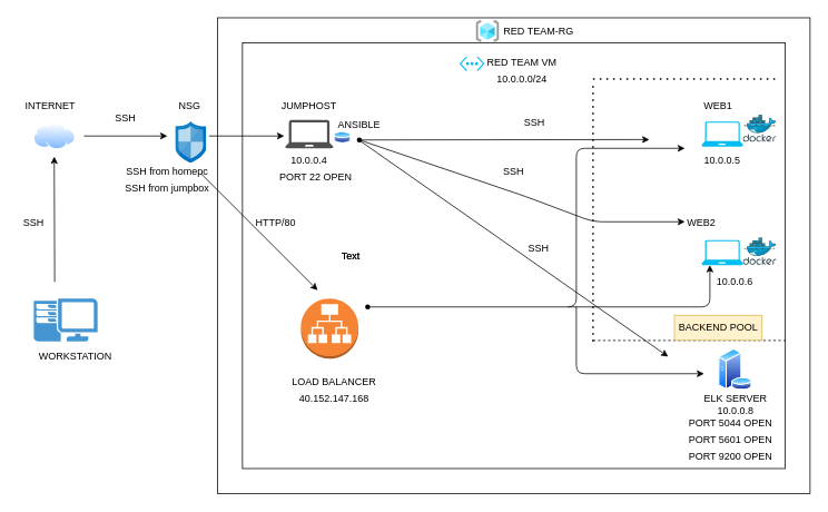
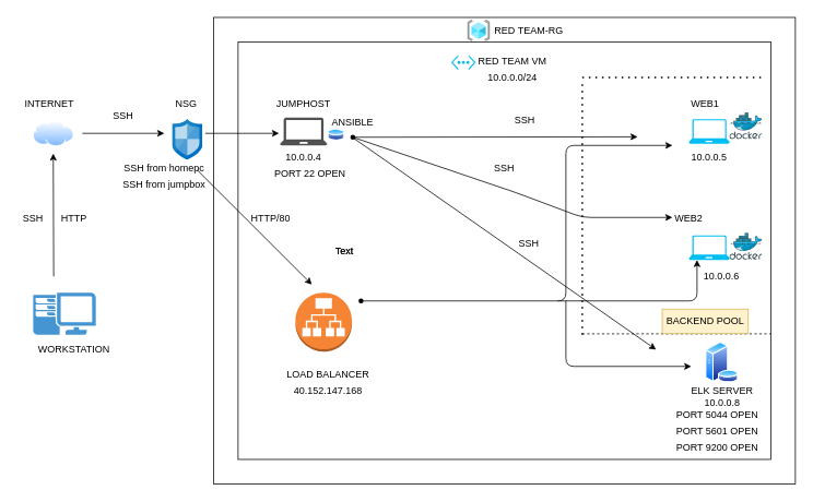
  <mxCell id="0" />
  <mxCell id="1" parent="0" />
  <mxCell id="2" value="" style="rounded=0;whiteSpace=wrap;html=1;" parent="1" vertex="1"><mxGeometry x="260" y="20.65" width="710" height="570" as="geometry" /></mxCell>
  <mxCell id="3" value="" style="rounded=0;whiteSpace=wrap;html=1;" parent="1" vertex="1"><mxGeometry x="290" y="50.65" width="650" height="510" as="geometry" /></mxCell>
  <mxCell id="4" value="RED TEAM-RG" style="text;html=1;strokeColor=none;fillColor=none;align=center;verticalAlign=middle;whiteSpace=wrap;rounded=0;" parent="1" vertex="1"><mxGeometry x="600" y="27" width="90" height="20" as="geometry" /></mxCell>
  <mxCell id="5" value="" style="aspect=fixed;html=1;points=[];align=center;image;fontSize=12;image=img/lib/azure2/general/Resource_Groups.svg;" parent="1" vertex="1"><mxGeometry x="570" y="23.83" width="28" height="26.35" as="geometry" /></mxCell>
  <mxCell id="6" value="" style="pointerEvents=1;shadow=0;dashed=0;html=1;strokeColor=none;fillColor=#4495D1;labelPosition=center;verticalLabelPosition=bottom;verticalAlign=top;align=center;outlineConnect=0;shape=mxgraph.veeam.2d.workstation;" parent="1" vertex="1"><mxGeometry x="40" y="357" width="76.4" height="51.2" as="geometry" /></mxCell>
  <mxCell id="7" value="" style="aspect=fixed;perimeter=ellipsePerimeter;html=1;align=center;shadow=0;dashed=0;spacingTop=3;image;image=img/lib/active_directory/internet_cloud.svg;" parent="1" vertex="1"><mxGeometry x="40" y="147" width="50" height="31.5" as="geometry" /></mxCell>
  <mxCell id="8" value="" style="sketch=0;aspect=fixed;html=1;points=[];align=center;image;fontSize=12;image=img/lib/mscae/Network_Security_Groups_Classic.svg;" parent="1" vertex="1"><mxGeometry x="210" y="145" width="37" height="50" as="geometry" /></mxCell>
  <mxCell id="9" value="" style="sketch=0;pointerEvents=1;shadow=0;dashed=0;html=1;strokeColor=none;fillColor=#505050;labelPosition=center;verticalLabelPosition=bottom;verticalAlign=top;outlineConnect=0;align=center;shape=mxgraph.office.devices.laptop;" parent="1" vertex="1"><mxGeometry x="341" y="143" width="58" height="34" as="geometry" /></mxCell>
  <mxCell id="10" value="" style="outlineConnect=0;dashed=0;verticalLabelPosition=bottom;verticalAlign=top;align=center;html=1;shape=mxgraph.aws3.application_load_balancer;fillColor=#F58534;gradientColor=none;" parent="1" vertex="1"><mxGeometry x="360" y="357" width="69" height="72" as="geometry" /></mxCell>
  <mxCell id="11" value="" style="endArrow=classic;html=1;" parent="1" edge="1"><mxGeometry width="50" height="50" relative="1" as="geometry"><mxPoint x="100" y="162.25" as="sourcePoint" /><mxPoint x="200" y="162.25" as="targetPoint" /></mxGeometry></mxCell>
  <mxCell id="12" value="" style="endArrow=classic;html=1;" parent="1" edge="1"><mxGeometry width="50" height="50" relative="1" as="geometry"><mxPoint x="65" y="337" as="sourcePoint" /><mxPoint x="64.5" y="187" as="targetPoint" /></mxGeometry></mxCell>
  <mxCell id="13" value="" style="verticalLabelPosition=bottom;html=1;verticalAlign=top;align=center;strokeColor=none;fillColor=#00BEF2;shape=mxgraph.azure.virtual_network;pointerEvents=1;" parent="1" vertex="1"><mxGeometry x="550" y="67" width="30" height="17.5" as="geometry" /></mxCell>
  <mxCell id="14" value="RED TEAM VM" style="text;html=1;strokeColor=none;fillColor=none;align=center;verticalAlign=middle;whiteSpace=wrap;rounded=0;" parent="1" vertex="1"><mxGeometry x="570" y="64.5" width="110" height="20" as="geometry" /></mxCell>
  <mxCell id="15" value="" style="verticalLabelPosition=bottom;html=1;verticalAlign=top;align=center;strokeColor=none;fillColor=#00BEF2;shape=mxgraph.azure.laptop;pointerEvents=1;" parent="1" vertex="1"><mxGeometry x="840" y="145" width="50" height="30" as="geometry" /></mxCell>
  <mxCell id="16" value="" style="verticalLabelPosition=bottom;html=1;verticalAlign=top;align=center;strokeColor=none;fillColor=#00BEF2;shape=mxgraph.azure.laptop;pointerEvents=1;" parent="1" vertex="1"><mxGeometry x="840" y="287" width="50" height="30" as="geometry" /></mxCell>
  <mxCell id="17" value="" style="aspect=fixed;perimeter=ellipsePerimeter;html=1;align=center;shadow=0;dashed=0;spacingTop=3;image;image=img/lib/active_directory/database_server.svg;" parent="1" vertex="1"><mxGeometry x="860" y="417" width="41" height="50" as="geometry" /></mxCell>
  <mxCell id="18" value="WORKSTATION" style="text;html=1;strokeColor=none;fillColor=none;align=center;verticalAlign=middle;whiteSpace=wrap;rounded=0;" parent="1" vertex="1"><mxGeometry x="70" y="417" width="40" height="20" as="geometry" /></mxCell>
  <mxCell id="19" value="INTERNET" style="text;html=1;strokeColor=none;fillColor=none;align=center;verticalAlign=middle;whiteSpace=wrap;rounded=0;" parent="1" vertex="1"><mxGeometry x="40" y="117" width="40" height="20" as="geometry" /></mxCell>
  <mxCell id="20" value="NSG" style="text;html=1;strokeColor=none;fillColor=none;align=center;verticalAlign=middle;whiteSpace=wrap;rounded=0;" parent="1" vertex="1"><mxGeometry x="207" y="117" width="40" height="20" as="geometry" /></mxCell>
  <mxCell id="21" value="JUMPHOST" style="text;html=1;strokeColor=none;fillColor=none;align=center;verticalAlign=middle;whiteSpace=wrap;rounded=0;" parent="1" vertex="1"><mxGeometry x="350" y="117" width="40" height="20" as="geometry" /></mxCell>
  <mxCell id="22" value="ANSIBLE" style="text;html=1;strokeColor=none;fillColor=none;align=center;verticalAlign=middle;whiteSpace=wrap;rounded=0;" parent="1" vertex="1"><mxGeometry x="410" y="138.5" width="40" height="20" as="geometry" /></mxCell>
  <mxCell id="23" value="LOAD BALANCER" style="text;html=1;strokeColor=none;fillColor=none;align=center;verticalAlign=middle;whiteSpace=wrap;rounded=0;" parent="1" vertex="1"><mxGeometry x="340" y="447" width="120" height="20" as="geometry" /></mxCell>
  <mxCell id="24" value="WEB1" style="text;html=1;strokeColor=none;fillColor=none;align=center;verticalAlign=middle;whiteSpace=wrap;rounded=0;" parent="1" vertex="1"><mxGeometry x="840" y="117" width="40" height="20" as="geometry" /></mxCell>
  <mxCell id="25" value="WEB2" style="text;html=1;strokeColor=none;fillColor=none;align=center;verticalAlign=middle;whiteSpace=wrap;rounded=0;" parent="1" vertex="1"><mxGeometry x="820" y="257" width="40" height="20" as="geometry" /></mxCell>
  <mxCell id="26" value="ELK SERVER" style="text;html=1;strokeColor=none;fillColor=none;align=center;verticalAlign=middle;whiteSpace=wrap;rounded=0;" parent="1" vertex="1"><mxGeometry x="835.5" y="467" width="90" height="20" as="geometry" /></mxCell>
  <mxCell id="27" value="" style="endArrow=classic;html=1;" parent="1" edge="1"><mxGeometry width="50" height="50" relative="1" as="geometry"><mxPoint x="250" y="162.25" as="sourcePoint" /><mxPoint x="340" y="162.25" as="targetPoint" /></mxGeometry></mxCell>
  <mxCell id="28" value="" style="sketch=0;aspect=fixed;html=1;points=[];align=center;image;fontSize=12;image=img/lib/mscae/Docker.svg;" parent="1" vertex="1"><mxGeometry x="890" y="137" width="40" height="32.8" as="geometry" /></mxCell>
  <mxCell id="29" value="" style="sketch=0;aspect=fixed;html=1;points=[];align=center;image;fontSize=12;image=img/lib/mscae/Docker.svg;" parent="1" vertex="1"><mxGeometry x="890" y="284.2" width="40" height="32.8" as="geometry" /></mxCell>
  <mxCell id="30" value="" style="endArrow=classic;html=1;" parent="1" edge="1"><mxGeometry width="50" height="50" relative="1" as="geometry"><mxPoint x="240" y="207" as="sourcePoint" /><mxPoint x="380" y="347" as="targetPoint" /></mxGeometry></mxCell>
  <mxCell id="31" value="" style="shape=waypoint;sketch=0;fillStyle=solid;size=6;pointerEvents=1;points=[];fillColor=none;resizable=0;rotatable=0;perimeter=centerPerimeter;snapToPoint=1;" parent="1" vertex="1"><mxGeometry x="410" y="147" width="40" height="40" as="geometry" /></mxCell>
  <mxCell id="32" value="" style="endArrow=classic;html=1;" parent="1" edge="1"><mxGeometry width="50" height="50" relative="1" as="geometry"><mxPoint x="430" y="167" as="sourcePoint" /><mxPoint x="777.5" y="166.5" as="targetPoint" /><Array as="points" /></mxGeometry></mxCell>
  <mxCell id="33" value="" style="endArrow=classic;html=1;exitX=0.55;exitY=0.65;exitDx=0;exitDy=0;exitPerimeter=0;" parent="1" source="31" edge="1"><mxGeometry width="50" height="50" relative="1" as="geometry"><mxPoint x="510" y="175" as="sourcePoint" /><mxPoint x="820" y="265" as="targetPoint" /><Array as="points"><mxPoint x="630" y="235" /><mxPoint x="710" y="265" /></Array></mxGeometry></mxCell>
  <mxCell id="34" value="" style="endArrow=classic;html=1;" parent="1" edge="1"><mxGeometry width="50" height="50" relative="1" as="geometry"><mxPoint x="430" y="167.5" as="sourcePoint" /><mxPoint x="800" y="426.5" as="targetPoint" /></mxGeometry></mxCell>
  <mxCell id="35" value="" style="edgeStyle=elbowEdgeStyle;elbow=horizontal;endArrow=classic;html=1;startArrow=none;" parent="1" source="36" edge="1"><mxGeometry width="50" height="50" relative="1" as="geometry"><mxPoint x="440" y="367" as="sourcePoint" /><mxPoint x="820" y="177" as="targetPoint" /><Array as="points"><mxPoint x="690" y="257" /></Array></mxGeometry></mxCell>
  <mxCell id="36" value="" style="shape=waypoint;sketch=0;fillStyle=solid;size=6;pointerEvents=1;points=[];fillColor=none;resizable=0;rotatable=0;perimeter=centerPerimeter;snapToPoint=1;" parent="1" vertex="1"><mxGeometry x="420" y="347" width="40" height="40" as="geometry" /></mxCell>
  <mxCell id="37" value="" style="edgeStyle=elbowEdgeStyle;elbow=horizontal;endArrow=none;html=1;" parent="1" target="36" edge="1"><mxGeometry width="50" height="50" relative="1" as="geometry"><mxPoint x="440" y="367" as="sourcePoint" /><mxPoint x="820" y="177" as="targetPoint" /><Array as="points" /></mxGeometry></mxCell>
  <mxCell id="38" value="" style="edgeStyle=segmentEdgeStyle;endArrow=classic;html=1;" parent="1" edge="1"><mxGeometry width="50" height="50" relative="1" as="geometry"><mxPoint x="680" y="367" as="sourcePoint" /><mxPoint x="850" y="317" as="targetPoint" /><Array as="points"><mxPoint x="850" y="367" /></Array></mxGeometry></mxCell>
  <mxCell id="39" value="" style="edgeStyle=segmentEdgeStyle;endArrow=classic;html=1;" parent="1" edge="1"><mxGeometry width="50" height="50" relative="1" as="geometry"><mxPoint x="690" y="366.65" as="sourcePoint" /><mxPoint x="843" y="447" as="targetPoint" /><Array as="points"><mxPoint x="690" y="446.65" /></Array></mxGeometry></mxCell>
  <mxCell id="40" value="SSH" style="text;html=1;strokeColor=none;fillColor=none;align=center;verticalAlign=middle;whiteSpace=wrap;rounded=0;" parent="1" vertex="1"><mxGeometry x="20" y="257" width="40" height="20" as="geometry" /></mxCell>
+ <mxCell id="41" value="HTTP" style="text;html=1;strokeColor=none;fillColor=none;align=center;verticalAlign=middle;whiteSpace=wrap;rounded=0;" parent="1" vertex="1"><mxGeometry x="70" y="257" width="40" height="20" as="geometry" /></mxCell>
  <mxCell id="42" value="SSH" style="text;html=1;strokeColor=none;fillColor=none;align=center;verticalAlign=middle;whiteSpace=wrap;rounded=0;" parent="1" vertex="1"><mxGeometry x="130" y="130.9" width="40" height="20" as="geometry" /></mxCell>
  <mxCell id="43" value="10.0.0.4" style="text;html=1;strokeColor=none;fillColor=none;align=center;verticalAlign=middle;whiteSpace=wrap;rounded=0;" parent="1" vertex="1"><mxGeometry x="350" y="182" width="40" height="20" as="geometry" /></mxCell>
  <mxCell id="44" value="10.0.0.0/24" style="text;html=1;strokeColor=none;fillColor=none;align=center;verticalAlign=middle;whiteSpace=wrap;rounded=0;" parent="1" vertex="1"><mxGeometry x="605" y="84.5" width="40" height="20" as="geometry" /></mxCell>
  <mxCell id="45" value="PORT 22 OPEN" style="text;html=1;strokeColor=none;fillColor=none;align=center;verticalAlign=middle;whiteSpace=wrap;rounded=0;" parent="1" vertex="1"><mxGeometry x="327" y="202" width="102" height="20" as="geometry" /></mxCell>
  <mxCell id="46" value="HTTP/80" style="text;html=1;strokeColor=none;fillColor=none;align=center;verticalAlign=middle;whiteSpace=wrap;rounded=0;" parent="1" vertex="1"><mxGeometry x="310" y="257" width="40" height="20" as="geometry" /></mxCell>
  <mxCell id="47" value="40.152.147.168" style="text;html=1;strokeColor=none;fillColor=none;align=center;verticalAlign=middle;whiteSpace=wrap;rounded=0;" parent="1" vertex="1"><mxGeometry x="380" y="467" width="40" height="20" as="geometry" /></mxCell>
  <mxCell id="48" value="SSH" style="text;html=1;strokeColor=none;fillColor=none;align=center;verticalAlign=middle;whiteSpace=wrap;rounded=0;" parent="1" vertex="1"><mxGeometry x="620" y="137" width="40" height="20" as="geometry" /></mxCell>
  <mxCell id="49" value="SSH" style="text;html=1;strokeColor=none;fillColor=none;align=center;verticalAlign=middle;whiteSpace=wrap;rounded=0;" parent="1" vertex="1"><mxGeometry x="595" y="195" width="40" height="20" as="geometry" /></mxCell>
  <mxCell id="50" value="SSH" style="text;html=1;strokeColor=none;fillColor=none;align=center;verticalAlign=middle;whiteSpace=wrap;rounded=0;" parent="1" vertex="1"><mxGeometry x="625" y="287" width="40" height="20" as="geometry" /></mxCell>
  <mxCell id="51" value="10.0.0.5" style="text;html=1;strokeColor=none;fillColor=none;align=center;verticalAlign=middle;whiteSpace=wrap;rounded=0;" parent="1" vertex="1"><mxGeometry x="845" y="182" width="40" height="20" as="geometry" /></mxCell>
  <mxCell id="52" value="10.0.0.6" style="text;html=1;strokeColor=none;fillColor=none;align=center;verticalAlign=middle;whiteSpace=wrap;rounded=0;" parent="1" vertex="1"><mxGeometry x="860" y="327" width="40" height="20" as="geometry" /></mxCell>
  <mxCell id="53" value="10.0.0.8" style="text;html=1;strokeColor=none;fillColor=none;align=center;verticalAlign=middle;whiteSpace=wrap;rounded=0;" parent="1" vertex="1"><mxGeometry x="861" y="487" width="40" height="10" as="geometry" /></mxCell>
  <mxCell id="54" value="PORT 5601 OPEN" style="text;html=1;strokeColor=none;fillColor=none;align=center;verticalAlign=middle;whiteSpace=wrap;rounded=0;" parent="1" vertex="1"><mxGeometry x="820" y="517" width="110" height="20" as="geometry" /></mxCell>
  <mxCell id="55" value="SSH from homepc" style="text;html=1;strokeColor=none;fillColor=none;align=center;verticalAlign=middle;whiteSpace=wrap;rounded=0;" parent="1" vertex="1"><mxGeometry x="140" y="195" width="120" height="20" as="geometry" /></mxCell>
  <mxCell id="56" value="SSH from jumpbox" style="text;html=1;strokeColor=none;fillColor=none;align=center;verticalAlign=middle;whiteSpace=wrap;rounded=0;" parent="1" vertex="1"><mxGeometry x="125" y="215" width="150" height="20" as="geometry" /></mxCell>
  <mxCell id="57" value="" style="endArrow=none;dashed=1;html=1;dashPattern=1 3;strokeWidth=2;" parent="1" edge="1"><mxGeometry width="50" height="50" relative="1" as="geometry"><mxPoint x="710" y="94" as="sourcePoint" /><mxPoint x="930" y="94" as="targetPoint" /></mxGeometry></mxCell>
  <mxCell id="58" value="" style="endArrow=none;dashed=1;html=1;dashPattern=1 3;strokeWidth=2;" parent="1" edge="1"><mxGeometry width="50" height="50" relative="1" as="geometry"><mxPoint x="710" y="408.2" as="sourcePoint" /><mxPoint x="710" y="98.2" as="targetPoint" /></mxGeometry></mxCell>
  <mxCell id="59" value="" style="endArrow=none;dashed=1;html=1;" parent="1" edge="1"><mxGeometry width="50" height="50" relative="1" as="geometry"><mxPoint x="710" y="407.2" as="sourcePoint" /><mxPoint x="940" y="407.2" as="targetPoint" /></mxGeometry></mxCell>
  <mxCell id="60" value="BACKEND POOL" style="text;html=1;strokeColor=#d6b656;fillColor=#fff2cc;align=center;verticalAlign=middle;whiteSpace=wrap;rounded=0;" parent="1" vertex="1"><mxGeometry x="807.5" y="377" width="105" height="30" as="geometry" /></mxCell>
  <mxCell id="61" value="" style="aspect=fixed;perimeter=ellipsePerimeter;html=1;align=center;shadow=0;dashed=0;spacingTop=3;image;image=img/lib/active_directory/database.svg;" vertex="1" parent="1"><mxGeometry x="400" y="157" width="20" height="14.8" as="geometry" /></mxCell>
  <mxCell id="62" value="Text" style="text;html=1;strokeColor=none;fillColor=none;align=center;verticalAlign=middle;whiteSpace=wrap;rounded=0;" vertex="1" parent="1"><mxGeometry x="400" y="297" width="40" height="20" as="geometry" /></mxCell>
  <mxCell id="63" value="PORT 9200 OPEN" style="text;html=1;strokeColor=none;fillColor=none;align=center;verticalAlign=middle;whiteSpace=wrap;rounded=0;" vertex="1" parent="1"><mxGeometry x="815" y="537" width="120" height="20" as="geometry" /></mxCell>
  <mxCell id="64" value="Text" style="text;html=1;strokeColor=none;fillColor=none;align=center;verticalAlign=middle;whiteSpace=wrap;rounded=0;" vertex="1" parent="1"><mxGeometry x="400" y="297" width="40" height="20" as="geometry" /></mxCell>
  <mxCell id="65" value="PORT 5044 OPEN" style="text;html=1;strokeColor=none;fillColor=none;align=center;verticalAlign=middle;whiteSpace=wrap;rounded=0;" vertex="1" parent="1"><mxGeometry x="820" y="497" width="110" height="20" as="geometry" /></mxCell>
